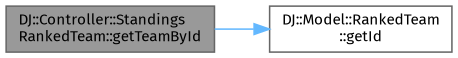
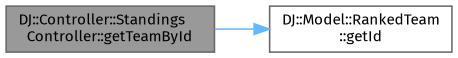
  digraph {
    rankdir=LR
    fontname="Fira Sans"
    node [fontname="Fira Sans" fontsize=10 shape=box style=filled]
-   n1 [color=gray40 fillcolor=grey60 fontcolor=black height=0.2 label="DJ::Controller::Standings\lRankedTeam::getTeamById" width=0.4]
+   n1 [color=gray40 fillcolor=grey60 fontcolor=black height=0.2 label="DJ::Controller::Standings\lController::getTeamById" width=0.4]
    n2 [color=grey40 fillcolor=white height=0.2 label="DJ::Model::RankedTeam\l::getId" width=0.4]
    n1 -> n2 [color=steelblue1 fontname="Fira Sans" fontsize=10 labelfontname=Helvetica labelfontsize=10 style=solid]
  }
